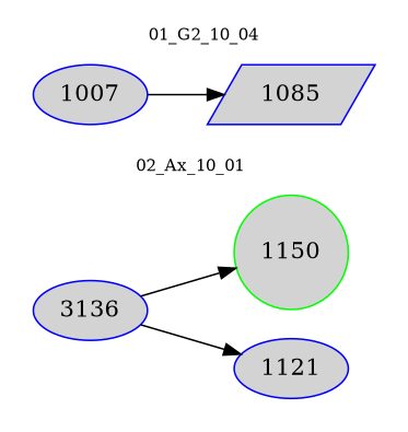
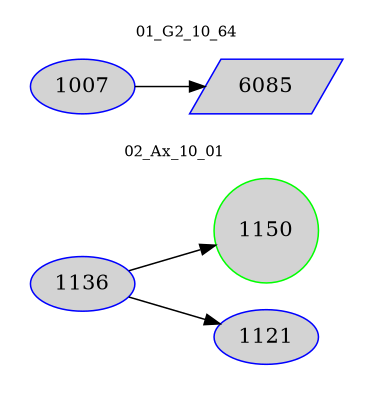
  digraph {
    rankdir=LR
    node [color=blue fillcolor=lightgrey shape=ellipse style=filled]
    edge [color=black]
-   n1 [label=3136]
+   n1 [label=1136]
    n2 [label=1121]
    n3 [color=green label=1150 shape=circle]
    n4 [label=1007]
-   n5 [label=1085 shape=parallelogram]
+   n5 [label=6085 shape=parallelogram]
    subgraph cluster_1 {
      color=white
      fontsize=10
      label="02_Ax_10_01"
      n1
      n2
      n3
    }
    subgraph cluster_2 {
      color=white
      fontsize=10
-     label="01_G2_10_04"
+     label="01_G2_10_64"
      n4
      n5
    }
    n1 -> n2
    n1 -> n3
    n4 -> n5
  }
